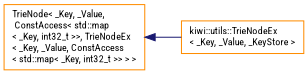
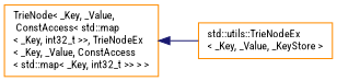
  digraph {
    rankdir=LR
    fontname="Roboto Condensed"
    node [color=darkorange fillcolor=white fontname="Roboto Condensed" fontsize=10 shape=record style=filled]
    n1 [height=0.2 label="TrieNode\< _Key, _Value,\l ConstAccess\< std::map\l\< _Key, int32_t \>\>, TrieNodeEx\l\< _Key, _Value, ConstAccess\l\< std::map\< _Key, int32_t \>\> \> \>" width=0.4]
-   n2 [height=0.2 label="kiwi::utils::TrieNodeEx\l\< _Key, _Value, _KeyStore \>" width=0.4]
+   n2 [height=0.2 label="std::utils::TrieNodeEx\l\< _Key, _Value, _KeyStore \>" width=0.4]
    n1 -> n2 [color=midnightblue dir=back fontname="Roboto Condensed" fontsize=10 labelfontname=Helvetica labelfontsize=10 style=solid]
  }
